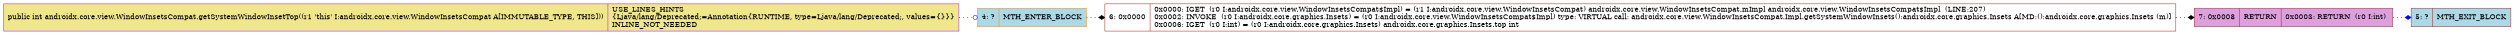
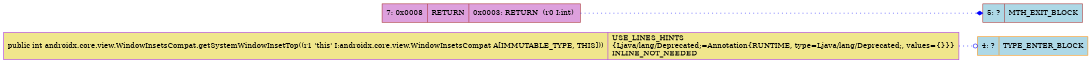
  digraph {
    rankdir=LR
    node [color=brown fillcolor=lightblue shape=record style=filled]
    edge [arrowhead=diamond color=black style=dotted]
-   n1 [color=darkorange label="{4\:\ ?|MTH_ENTER_BLOCK\l}"]
-   n2 [fillcolor=white label="{6\:\ 0x0000|0x0000: IGET  (r0 I:androidx.core.view.WindowInsetsCompat$Impl) = (r1 I:androidx.core.view.WindowInsetsCompat) androidx.core.view.WindowInsetsCompat.mImpl androidx.core.view.WindowInsetsCompat$Impl  (LINE:207)\l0x0002: INVOKE  (r0 I:androidx.core.graphics.Insets) = (r0 I:androidx.core.view.WindowInsetsCompat$Impl) type: VIRTUAL call: androidx.core.view.WindowInsetsCompat.Impl.getSystemWindowInsets():androidx.core.graphics.Insets A[MD:():androidx.core.graphics.Insets (m)]\l0x0006: IGET  (r0 I:int) = (r0 I:androidx.core.graphics.Insets) androidx.core.graphics.Insets.top int \l}"]
+   n1 [color=darkorange label="{4\:\ ?|TYPE_ENTER_BLOCK\l}"]
    n3 [fillcolor=plum label="{7\:\ 0x0008|RETURN\l|0x0003: RETURN  (r0 I:int) \l}"]
    n4 [label="{5\:\ ?|MTH_EXIT_BLOCK\l}"]
    n5 [color=purple fillcolor=khaki label="{public int androidx.core.view.WindowInsetsCompat.getSystemWindowInsetTop((r1 'this' I:androidx.core.view.WindowInsetsCompat A[IMMUTABLE_TYPE, THIS]))  | USE_LINES_HINTS\l\{Ljava\/lang\/Deprecated;=Annotation\{RUNTIME, type=Ljava\/lang\/Deprecated;, values=\{\}\}\}\lINLINE_NOT_NEEDED\l}"]
-   n1 -> n2
-   n2 -> n3
    n3 -> n4 [color=blue]
    n5 -> n1 [arrowhead=odot color=blue]
  }
